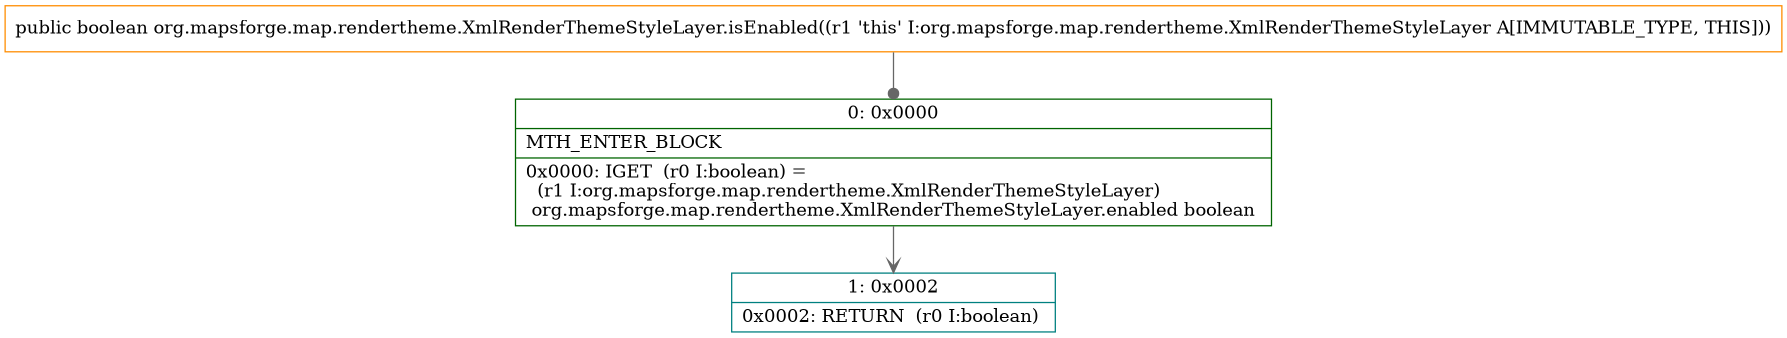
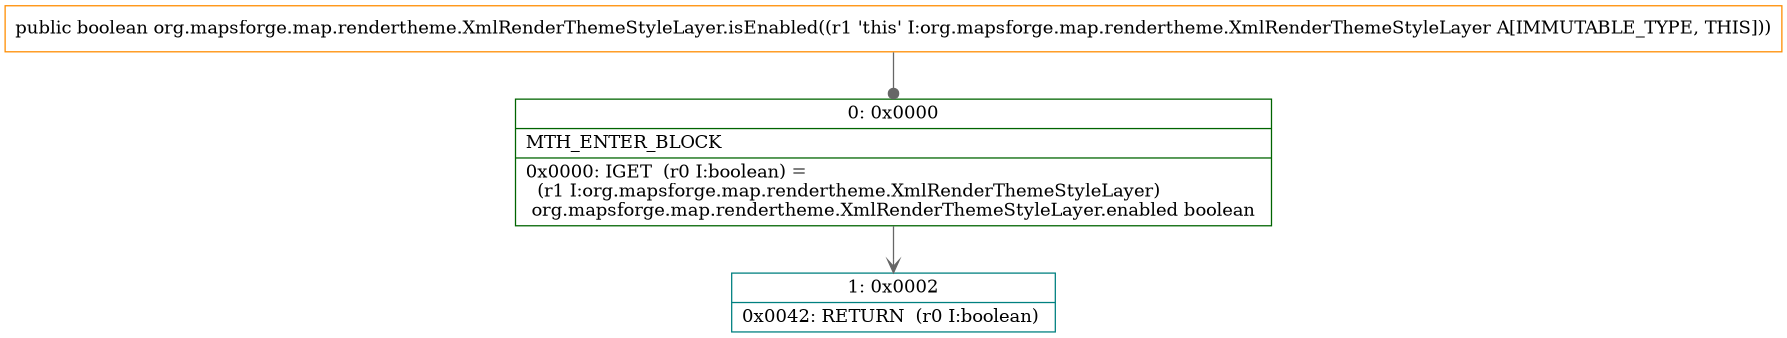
  digraph {
    node [shape=record]
    edge [color=gray40]
    n1 [label="{0\:\ 0x0000|MTH_ENTER_BLOCK\l|0x0000: IGET  (r0 I:boolean) = \l  (r1 I:org.mapsforge.map.rendertheme.XmlRenderThemeStyleLayer)\l org.mapsforge.map.rendertheme.XmlRenderThemeStyleLayer.enabled boolean \l}" color=darkgreen]
-   n2 [label="{1\:\ 0x0002|0x0002: RETURN  (r0 I:boolean) \l}" color=teal]
+   n2 [label="{1\:\ 0x0002|0x0042: RETURN  (r0 I:boolean) \l}" color=teal]
    n3 [label="{public boolean org.mapsforge.map.rendertheme.XmlRenderThemeStyleLayer.isEnabled((r1 'this' I:org.mapsforge.map.rendertheme.XmlRenderThemeStyleLayer A[IMMUTABLE_TYPE, THIS])) }" color=darkorange]
    n1 -> n2 [arrowhead=vee]
    n3 -> n1 [arrowhead=dot]
  }
